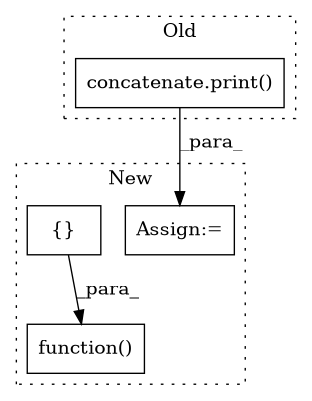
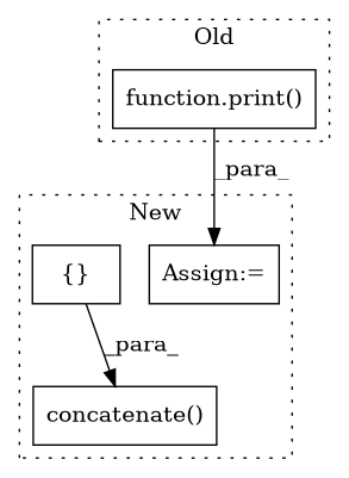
  digraph {
    node [a=75 shape=box]
-   n1 [l="15,9" label="function()" s="3116,3142"]
+   n1 [l="15,9" label="concatenate()" s="3116,3142"]
    n2 [a=68 l=3 label="Assign:=" s=3113]
    n3 [a=59 l="2,1" label="{}" s="2107,2107"]
-   n4 [l="6,1" label="concatenate.print()" s="2204,2216"]
+   n4 [l="6,1" label="function.print()" s="2204,2216"]
    subgraph cluster_1 {
      label=New
      style=dotted
      n1
      n2
      n3
    }
    subgraph cluster_2 {
      label=Old
      style=dotted
      n4
    }
    n3 -> n1 [label=_para_]
    n4 -> n2 [label=_para_]
  }
